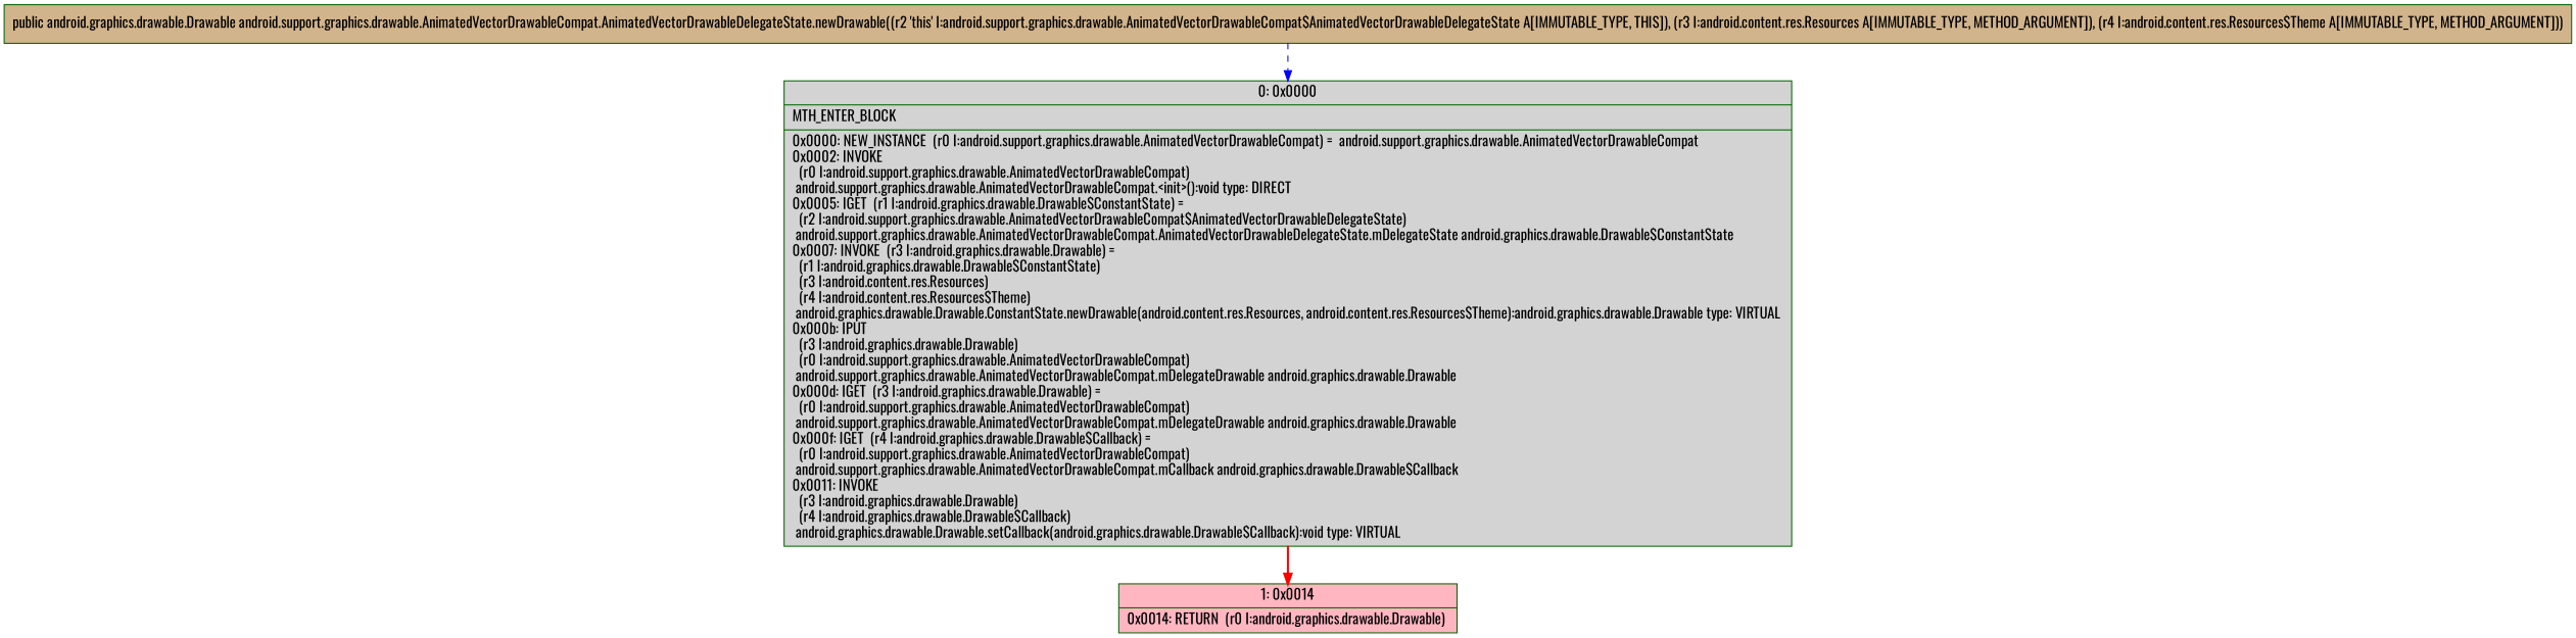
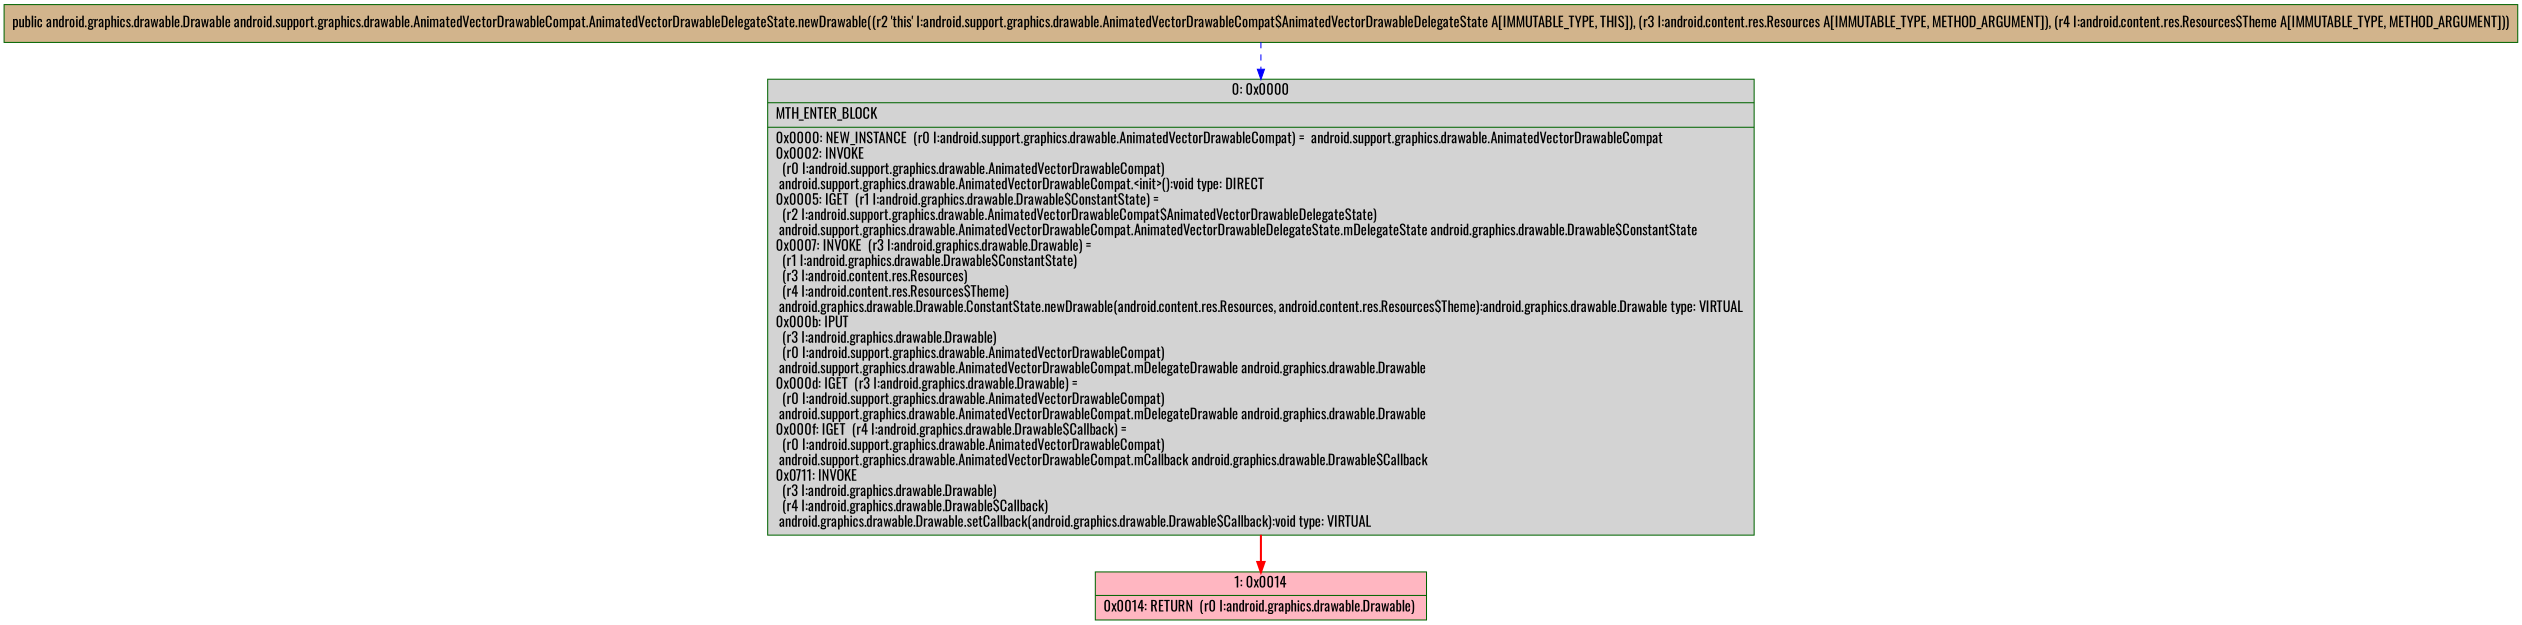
  digraph {
    fontname=Oswald
    node [shape=record style=filled color=darkgreen fontname=Oswald]
    edge [fontname=Oswald]
-   n1 [label="{0\:\ 0x0000|MTH_ENTER_BLOCK\l|0x0000: NEW_INSTANCE  (r0 I:android.support.graphics.drawable.AnimatedVectorDrawableCompat) =  android.support.graphics.drawable.AnimatedVectorDrawableCompat \l0x0002: INVOKE  \l  (r0 I:android.support.graphics.drawable.AnimatedVectorDrawableCompat)\l android.support.graphics.drawable.AnimatedVectorDrawableCompat.\<init\>():void type: DIRECT \l0x0005: IGET  (r1 I:android.graphics.drawable.Drawable$ConstantState) = \l  (r2 I:android.support.graphics.drawable.AnimatedVectorDrawableCompat$AnimatedVectorDrawableDelegateState)\l android.support.graphics.drawable.AnimatedVectorDrawableCompat.AnimatedVectorDrawableDelegateState.mDelegateState android.graphics.drawable.Drawable$ConstantState \l0x0007: INVOKE  (r3 I:android.graphics.drawable.Drawable) = \l  (r1 I:android.graphics.drawable.Drawable$ConstantState)\l  (r3 I:android.content.res.Resources)\l  (r4 I:android.content.res.Resources$Theme)\l android.graphics.drawable.Drawable.ConstantState.newDrawable(android.content.res.Resources, android.content.res.Resources$Theme):android.graphics.drawable.Drawable type: VIRTUAL \l0x000b: IPUT  \l  (r3 I:android.graphics.drawable.Drawable)\l  (r0 I:android.support.graphics.drawable.AnimatedVectorDrawableCompat)\l android.support.graphics.drawable.AnimatedVectorDrawableCompat.mDelegateDrawable android.graphics.drawable.Drawable \l0x000d: IGET  (r3 I:android.graphics.drawable.Drawable) = \l  (r0 I:android.support.graphics.drawable.AnimatedVectorDrawableCompat)\l android.support.graphics.drawable.AnimatedVectorDrawableCompat.mDelegateDrawable android.graphics.drawable.Drawable \l0x000f: IGET  (r4 I:android.graphics.drawable.Drawable$Callback) = \l  (r0 I:android.support.graphics.drawable.AnimatedVectorDrawableCompat)\l android.support.graphics.drawable.AnimatedVectorDrawableCompat.mCallback android.graphics.drawable.Drawable$Callback \l0x0011: INVOKE  \l  (r3 I:android.graphics.drawable.Drawable)\l  (r4 I:android.graphics.drawable.Drawable$Callback)\l android.graphics.drawable.Drawable.setCallback(android.graphics.drawable.Drawable$Callback):void type: VIRTUAL \l}" fillcolor=lightgrey]
+   n1 [label="{0\:\ 0x0000|MTH_ENTER_BLOCK\l|0x0000: NEW_INSTANCE  (r0 I:android.support.graphics.drawable.AnimatedVectorDrawableCompat) =  android.support.graphics.drawable.AnimatedVectorDrawableCompat \l0x0002: INVOKE  \l  (r0 I:android.support.graphics.drawable.AnimatedVectorDrawableCompat)\l android.support.graphics.drawable.AnimatedVectorDrawableCompat.\<init\>():void type: DIRECT \l0x0005: IGET  (r1 I:android.graphics.drawable.Drawable$ConstantState) = \l  (r2 I:android.support.graphics.drawable.AnimatedVectorDrawableCompat$AnimatedVectorDrawableDelegateState)\l android.support.graphics.drawable.AnimatedVectorDrawableCompat.AnimatedVectorDrawableDelegateState.mDelegateState android.graphics.drawable.Drawable$ConstantState \l0x0007: INVOKE  (r3 I:android.graphics.drawable.Drawable) = \l  (r1 I:android.graphics.drawable.Drawable$ConstantState)\l  (r3 I:android.content.res.Resources)\l  (r4 I:android.content.res.Resources$Theme)\l android.graphics.drawable.Drawable.ConstantState.newDrawable(android.content.res.Resources, android.content.res.Resources$Theme):android.graphics.drawable.Drawable type: VIRTUAL \l0x000b: IPUT  \l  (r3 I:android.graphics.drawable.Drawable)\l  (r0 I:android.support.graphics.drawable.AnimatedVectorDrawableCompat)\l android.support.graphics.drawable.AnimatedVectorDrawableCompat.mDelegateDrawable android.graphics.drawable.Drawable \l0x000d: IGET  (r3 I:android.graphics.drawable.Drawable) = \l  (r0 I:android.support.graphics.drawable.AnimatedVectorDrawableCompat)\l android.support.graphics.drawable.AnimatedVectorDrawableCompat.mDelegateDrawable android.graphics.drawable.Drawable \l0x000f: IGET  (r4 I:android.graphics.drawable.Drawable$Callback) = \l  (r0 I:android.support.graphics.drawable.AnimatedVectorDrawableCompat)\l android.support.graphics.drawable.AnimatedVectorDrawableCompat.mCallback android.graphics.drawable.Drawable$Callback \l0x0711: INVOKE  \l  (r3 I:android.graphics.drawable.Drawable)\l  (r4 I:android.graphics.drawable.Drawable$Callback)\l android.graphics.drawable.Drawable.setCallback(android.graphics.drawable.Drawable$Callback):void type: VIRTUAL \l}" fillcolor=lightgrey]
    n2 [label="{1\:\ 0x0014|0x0014: RETURN  (r0 I:android.graphics.drawable.Drawable) \l}" fillcolor=lightpink]
    n3 [label="{public android.graphics.drawable.Drawable android.support.graphics.drawable.AnimatedVectorDrawableCompat.AnimatedVectorDrawableDelegateState.newDrawable((r2 'this' I:android.support.graphics.drawable.AnimatedVectorDrawableCompat$AnimatedVectorDrawableDelegateState A[IMMUTABLE_TYPE, THIS]), (r3 I:android.content.res.Resources A[IMMUTABLE_TYPE, METHOD_ARGUMENT]), (r4 I:android.content.res.Resources$Theme A[IMMUTABLE_TYPE, METHOD_ARGUMENT])) }" fillcolor=tan]
    n1 -> n2 [color=red style=bold]
    n3 -> n1 [color=blue style=dashed]
  }
